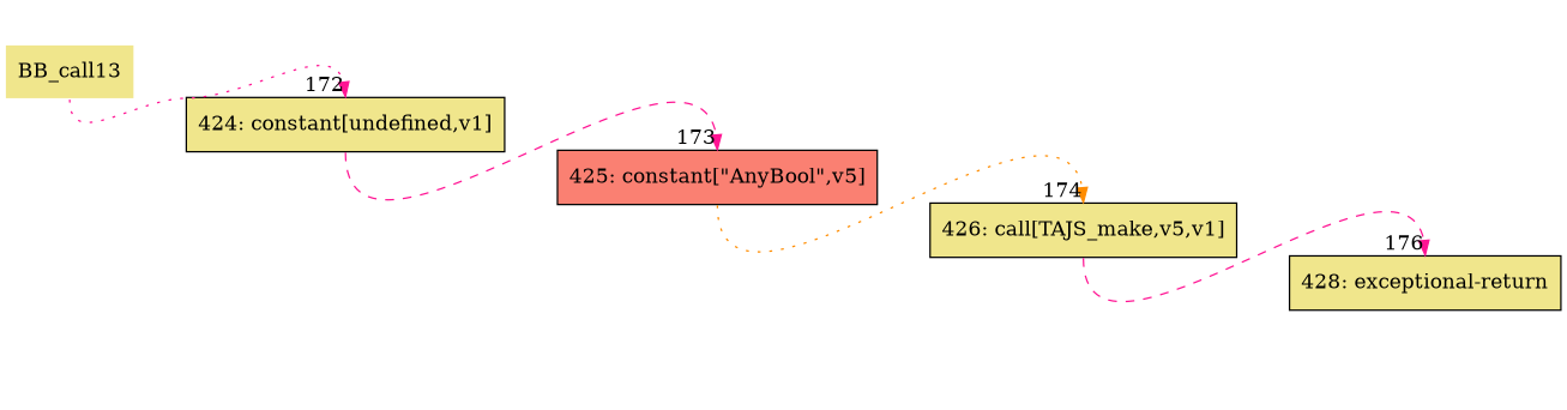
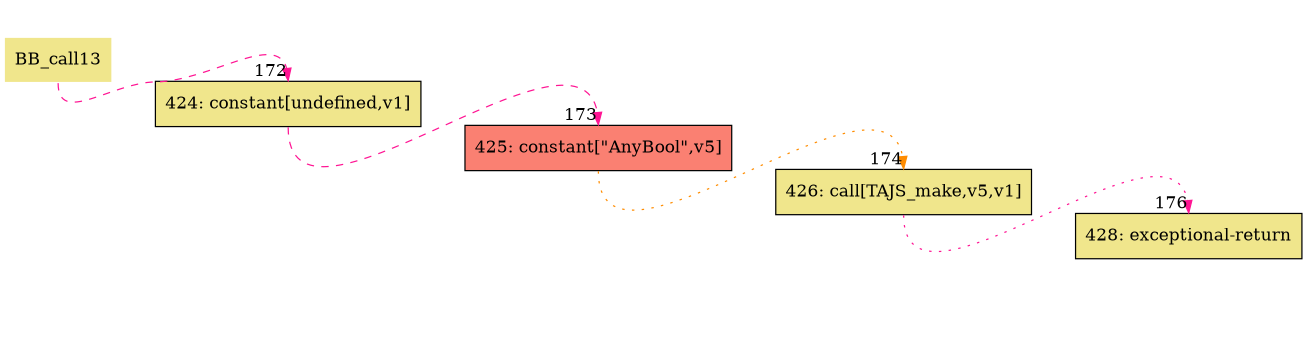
  digraph {
    rankdir=LR
    node [fillcolor=khaki shape=record style=filled]
    edge [color=deeppink headport=n style=dotted tailport=s]
    n1 [label=BB_call13 shape=none]
    n2 [label="{424: constant[undefined,v1]}"]
    n3 [fillcolor=salmon label="{425: constant[\"AnyBool\",v5]}"]
    n4 [label="{426: call[TAJS_make,v5,v1]}"]
    n5 [label="{428: exceptional-return}"]
-   n1 -> n2 [headlabel="    172"]
+   n1 -> n2 [headlabel="    172" style=dashed]
    n2 -> n3 [headlabel="      173" style=dashed]
    n3 -> n4 [color=darkorange headlabel="      174"]
-   n4 -> n5 [headlabel="      176" style=dashed]
+   n4 -> n5 [headlabel="      176"]
  }
